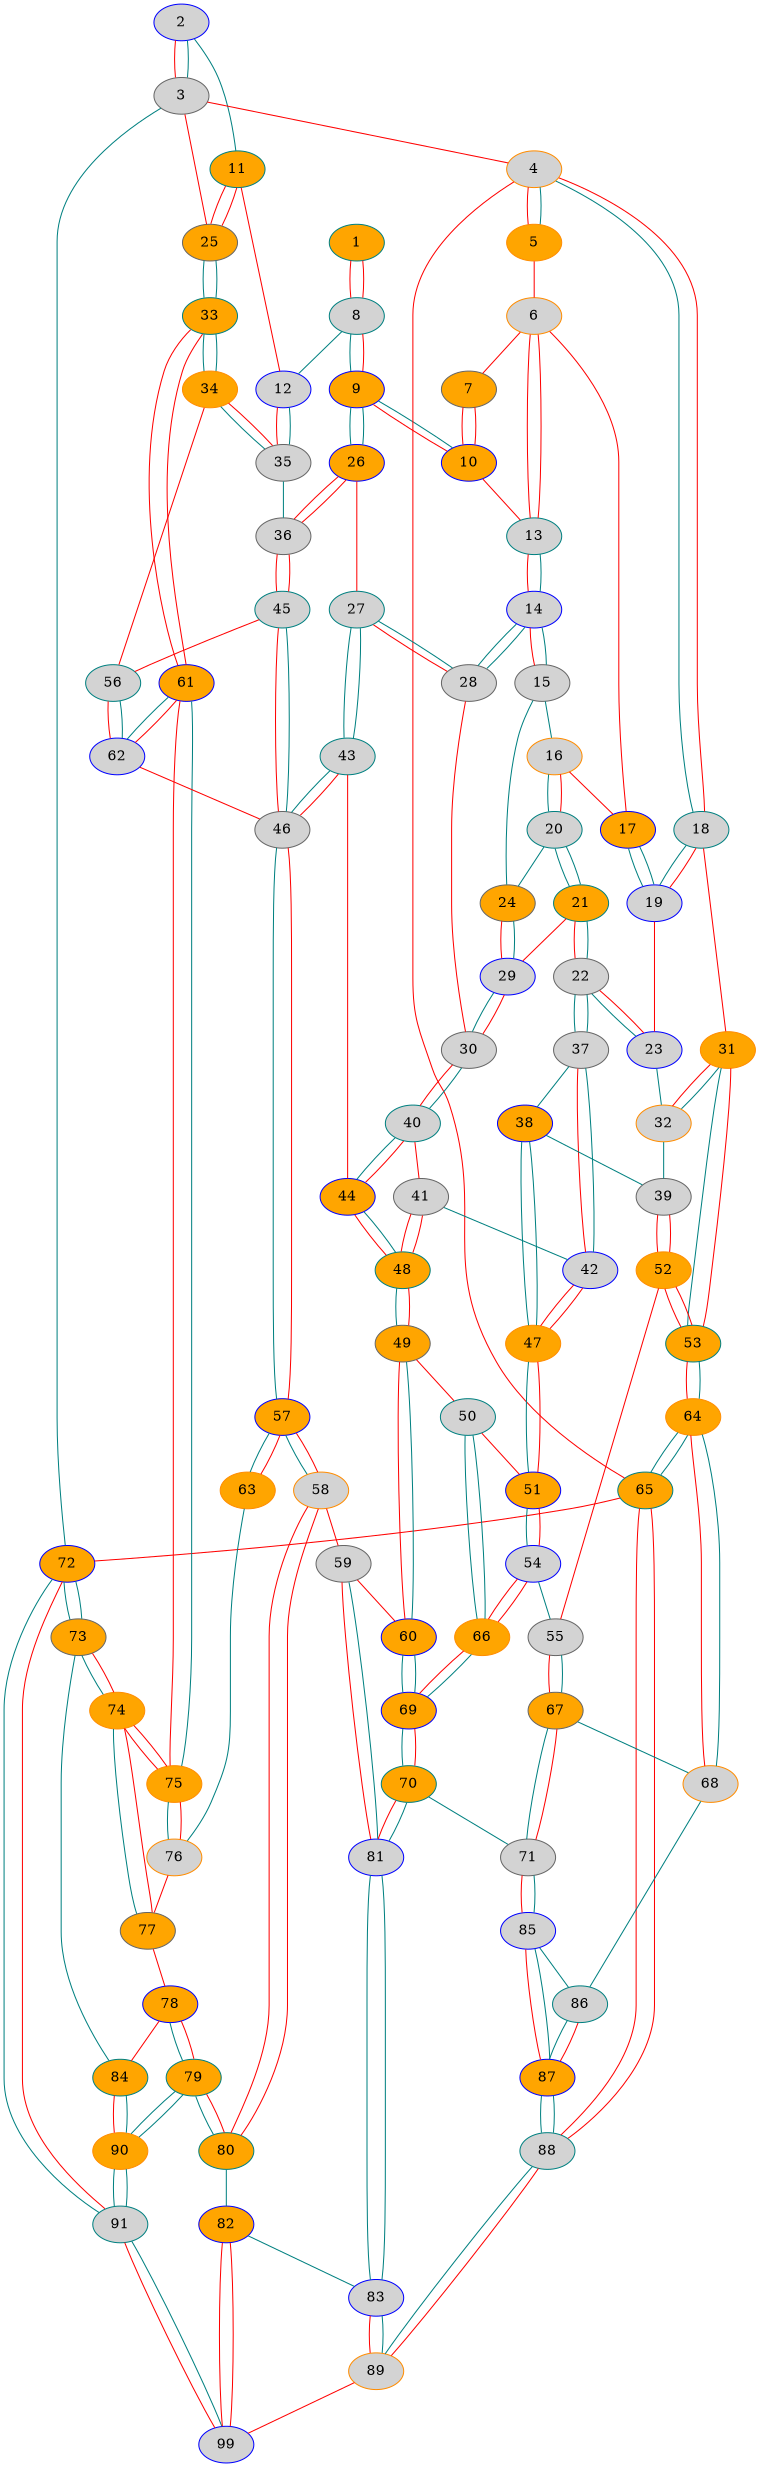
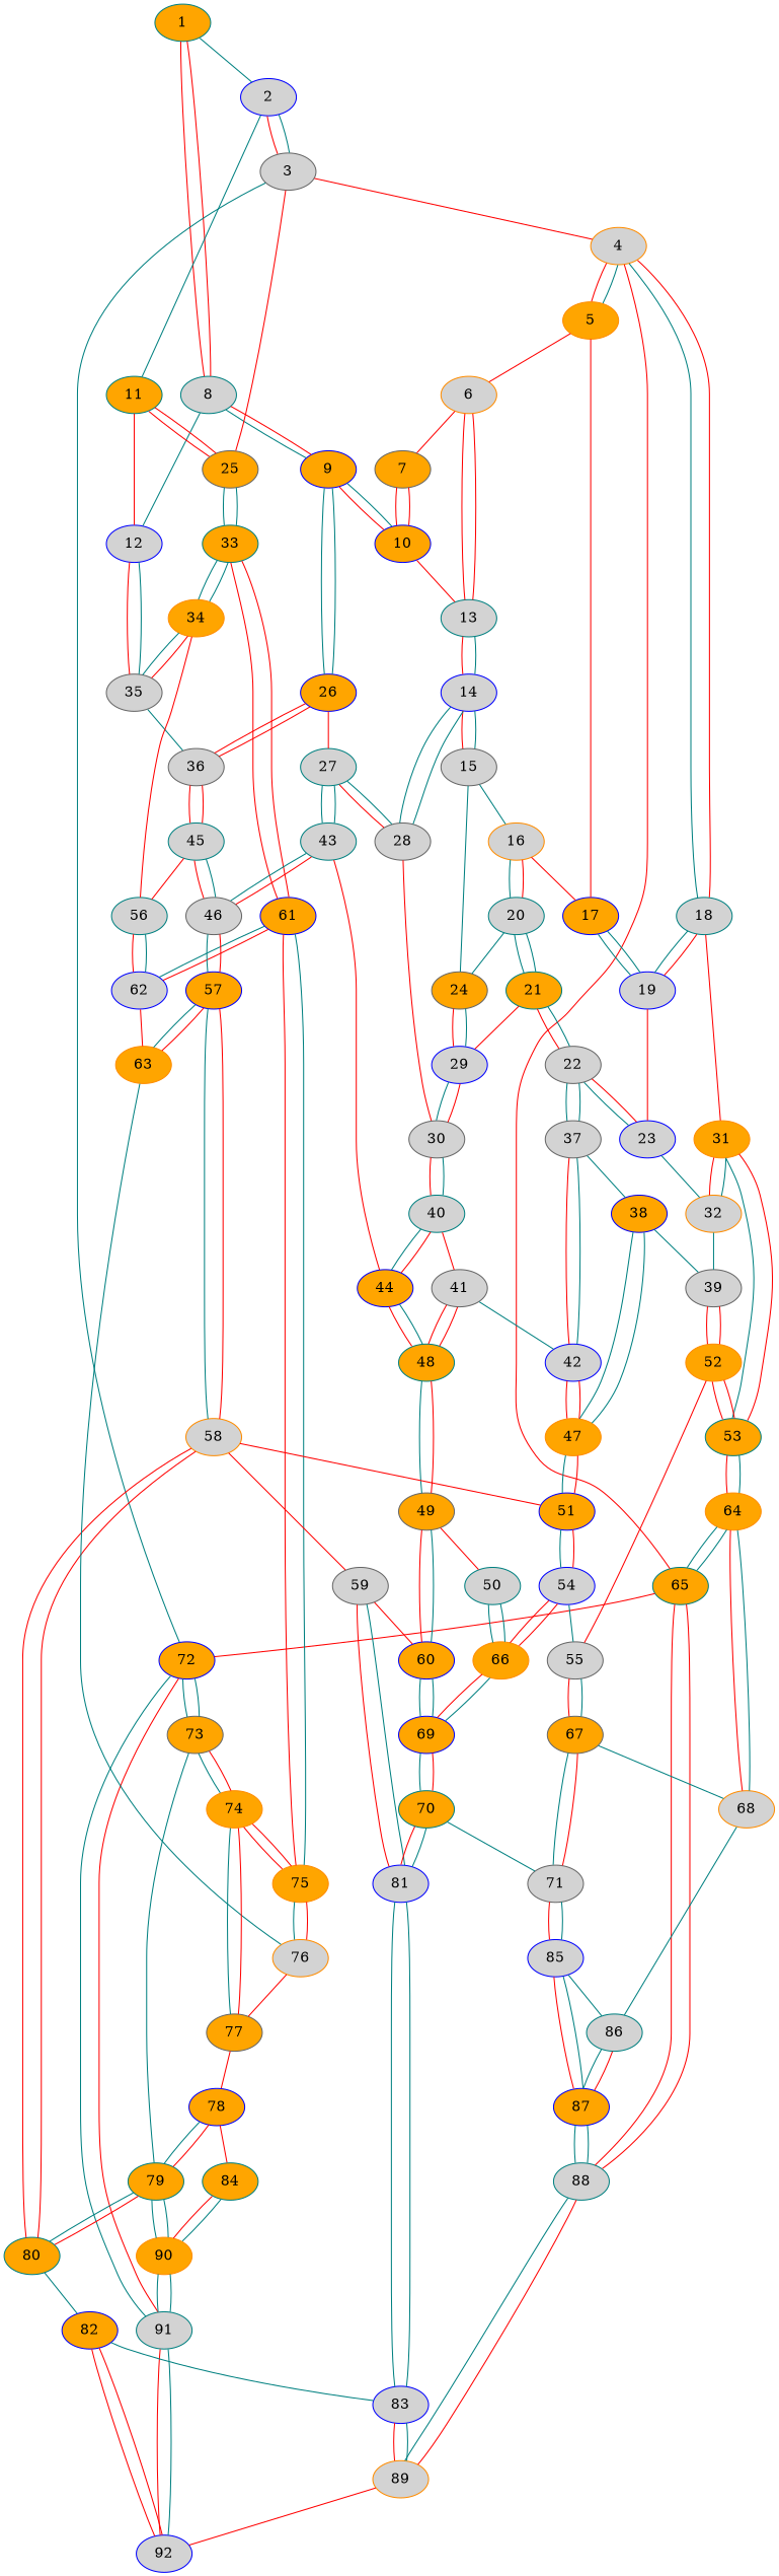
  graph {
    node [color=blue fillcolor=lightgrey style=filled]
    edge [color=red]
    1 [color=teal fillcolor=orange]
    2
    8 [color=teal]
    3 [color=gray40]
    11 [color=teal fillcolor=orange]
    9 [fillcolor=orange]
    12
    4 [color=darkorange]
    25 [color=gray40 fillcolor=orange]
    72 [fillcolor=orange]
    5 [color=darkorange fillcolor=orange]
    18 [color=teal]
    65 [color=teal fillcolor=orange]
    33 [color=teal fillcolor=orange]
    73 [color=gray40 fillcolor=orange]
    91 [color=teal]
    6 [color=darkorange]
    17 [fillcolor=orange]
    19
    31 [color=darkorange fillcolor=orange]
    88 [color=teal]
    7 [color=gray40 fillcolor=orange]
    13 [color=teal]
    10 [fillcolor=orange]
    14
    26 [fillcolor=orange]
    35 [color=gray40]
    27 [color=teal]
    36 [color=gray40]
    15 [color=gray40]
    28 [color=gray40]
    16 [color=darkorange]
    24 [color=gray40 fillcolor=orange]
    30 [color=gray40]
    20 [color=teal]
    29
    21 [color=teal fillcolor=orange]
    23
    32 [color=darkorange]
    53 [color=teal fillcolor=orange]
    22 [color=gray40]
    37 [color=gray40]
    38 [fillcolor=orange]
    42
    39 [color=gray40]
    34 [color=darkorange fillcolor=orange]
    61 [fillcolor=orange]
    43 [color=teal]
    45 [color=teal]
    44 [fillcolor=orange]
    46 [color=gray40]
    40 [color=teal]
    41 [color=gray40]
    64 [color=darkorange fillcolor=orange]
    52 [color=darkorange fillcolor=orange]
    56 [color=teal]
    62
    75 [color=darkorange fillcolor=orange]
    47 [color=darkorange fillcolor=orange]
    51 [fillcolor=orange]
    55 [color=gray40]
    48 [color=teal fillcolor=orange]
    49 [color=gray40 fillcolor=orange]
    57 [fillcolor=orange]
    58 [color=darkorange]
    63 [color=darkorange fillcolor=orange]
    54
    50 [color=teal]
    60 [fillcolor=orange]
    66 [color=darkorange fillcolor=orange]
    69 [fillcolor=orange]
    67 [color=gray40 fillcolor=orange]
    68 [color=darkorange]
    71 [color=gray40]
    59 [color=gray40]
    80 [color=teal fillcolor=orange]
    76 [color=darkorange]
    81
    82 [fillcolor=orange]
    83
    70 [color=teal fillcolor=orange]
    77 [color=gray40 fillcolor=orange]
    86 [color=teal]
    89 [color=darkorange]
    85
    87 [fillcolor=orange]
    74 [color=darkorange fillcolor=orange]
    84 [color=teal fillcolor=orange]
-   92 [label=99]
+   92
    90 [color=darkorange fillcolor=orange]
    78 [fillcolor=orange]
    79 [color=teal fillcolor=orange]
+   1 -- 2 [color=teal]
    1 -- 8
    1 -- 8
    2 -- 3
    2 -- 3 [color=teal]
    2 -- 11 [color=teal]
    8 -- 9 [color=teal]
    8 -- 9
    8 -- 12 [color=teal]
    3 -- 4
    3 -- 25
    3 -- 72 [color=teal]
    11 -- 12
    11 -- 25
    11 -- 25
    9 -- 10
    9 -- 10 [color=teal]
    9 -- 26 [color=teal]
    9 -- 26 [color=teal]
    12 -- 35
    12 -- 35 [color=teal]
    4 -- 5
    4 -- 5 [color=teal]
    4 -- 18 [color=teal]
    4 -- 18
    4 -- 65
    25 -- 33 [color=teal]
    25 -- 33 [color=teal]
    72 -- 73 [color=teal]
    72 -- 73 [color=teal]
    72 -- 91 [color=teal]
    72 -- 91
    5 -- 6
-   6 -- 17
+   5 -- 17
    18 -- 19 [color=teal]
    18 -- 19
    18 -- 31
    65 -- 72
    65 -- 88
    65 -- 88
    33 -- 34 [color=teal]
    33 -- 34 [color=teal]
    33 -- 61
    33 -- 61
    73 -- 74 [color=teal]
    73 -- 74
-   73 -- 84 [color=teal]
+   73 -- 79 [color=teal]
    91 -- 92
    91 -- 92 [color=teal]
    6 -- 7
    6 -- 13
    6 -- 13
    17 -- 19 [color=teal]
    17 -- 19 [color=teal]
    19 -- 23
    31 -- 32
    31 -- 32 [color=teal]
    31 -- 53 [color=teal]
    31 -- 53
    88 -- 89 [color=teal]
    88 -- 89
    7 -- 10
    7 -- 10
    13 -- 14
    13 -- 14 [color=teal]
    10 -- 13
    14 -- 15
    14 -- 15 [color=teal]
    14 -- 28 [color=teal]
    14 -- 28 [color=teal]
    26 -- 27
    26 -- 36
    26 -- 36
    35 -- 36 [color=teal]
    27 -- 28
    27 -- 28 [color=teal]
    27 -- 43 [color=teal]
    27 -- 43 [color=teal]
    36 -- 45
    36 -- 45
    15 -- 16 [color=teal]
    15 -- 24 [color=teal]
    28 -- 30
    16 -- 17
    16 -- 20 [color=teal]
    16 -- 20
    24 -- 29
    24 -- 29 [color=teal]
    30 -- 40
    30 -- 40 [color=teal]
    20 -- 24 [color=teal]
    20 -- 21 [color=teal]
    20 -- 21 [color=teal]
    29 -- 30 [color=teal]
    29 -- 30
    21 -- 29
    21 -- 22
    21 -- 22 [color=teal]
    23 -- 32 [color=teal]
    32 -- 39 [color=teal]
    53 -- 64
    53 -- 64 [color=teal]
    22 -- 23 [color=teal]
    22 -- 23
    22 -- 37 [color=teal]
    22 -- 37 [color=teal]
    37 -- 38 [color=teal]
    37 -- 42
    37 -- 42 [color=teal]
    38 -- 39 [color=teal]
    38 -- 47 [color=teal]
    38 -- 47 [color=teal]
    42 -- 47
    42 -- 47
    39 -- 52
    39 -- 52
    34 -- 35 [color=teal]
    34 -- 35
    34 -- 56
    61 -- 62 [color=teal]
    61 -- 62
    61 -- 75
    61 -- 75 [color=teal]
    43 -- 44
    43 -- 46 [color=teal]
    43 -- 46
    45 -- 46
    45 -- 46 [color=teal]
    45 -- 56
    44 -- 48
    44 -- 48 [color=teal]
    46 -- 57 [color=teal]
    46 -- 57
    40 -- 44 [color=teal]
    40 -- 44
    40 -- 41
    41 -- 42 [color=teal]
    41 -- 48
    41 -- 48
    64 -- 65 [color=teal]
    64 -- 65 [color=teal]
    64 -- 68
    64 -- 68 [color=teal]
    52 -- 53
    52 -- 53
    52 -- 55
    56 -- 62
    56 -- 62 [color=teal]
-   62 -- 46
+   62 -- 63
    75 -- 76 [color=teal]
    75 -- 76
    47 -- 51 [color=teal]
    47 -- 51
    51 -- 54 [color=teal]
    51 -- 54
    55 -- 67
    55 -- 67 [color=teal]
    48 -- 49 [color=teal]
    48 -- 49
    49 -- 50
    49 -- 60
    49 -- 60 [color=teal]
    57 -- 58 [color=teal]
    57 -- 58
    57 -- 63 [color=teal]
    57 -- 63
    58 -- 59
    58 -- 80
    58 -- 80
    63 -- 76 [color=teal]
    54 -- 55 [color=teal]
    54 -- 66
    54 -- 66
-   50 -- 51
+   58 -- 51
    50 -- 66 [color=teal]
    50 -- 66 [color=teal]
    60 -- 69 [color=teal]
    60 -- 69 [color=teal]
    66 -- 69
    66 -- 69 [color=teal]
    69 -- 70 [color=teal]
    69 -- 70
    67 -- 68 [color=teal]
    67 -- 71 [color=teal]
    67 -- 71
    68 -- 86 [color=teal]
    71 -- 85
    71 -- 85 [color=teal]
    59 -- 60
    59 -- 81
    59 -- 81 [color=teal]
    80 -- 82 [color=teal]
    76 -- 77
    81 -- 83 [color=teal]
    81 -- 83 [color=teal]
    82 -- 83 [color=teal]
    82 -- 92
    82 -- 92
    83 -- 89
    83 -- 89 [color=teal]
    70 -- 71 [color=teal]
    70 -- 81
    70 -- 81 [color=teal]
    77 -- 78
    86 -- 87 [color=teal]
    86 -- 87
    89 -- 92
    85 -- 86 [color=teal]
    85 -- 87
    85 -- 87 [color=teal]
    87 -- 88 [color=teal]
    87 -- 88 [color=teal]
    74 -- 75
    74 -- 75
    74 -- 77 [color=teal]
    74 -- 77
    84 -- 90
    84 -- 90 [color=teal]
    90 -- 91 [color=teal]
    90 -- 91 [color=teal]
    78 -- 84
    78 -- 79 [color=teal]
    78 -- 79
    79 -- 80 [color=teal]
    79 -- 80
    79 -- 90 [color=teal]
    79 -- 90 [color=teal]
  }
